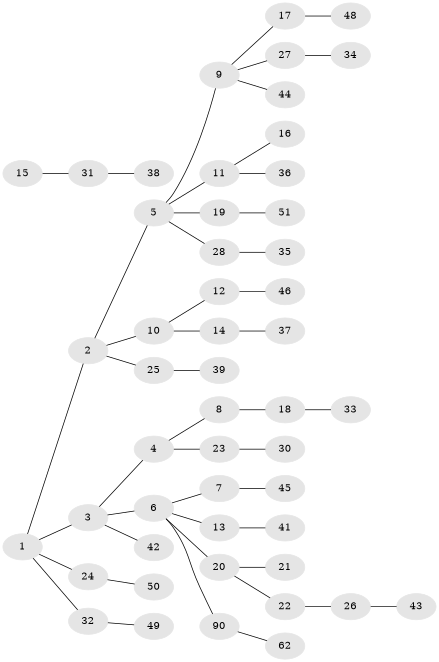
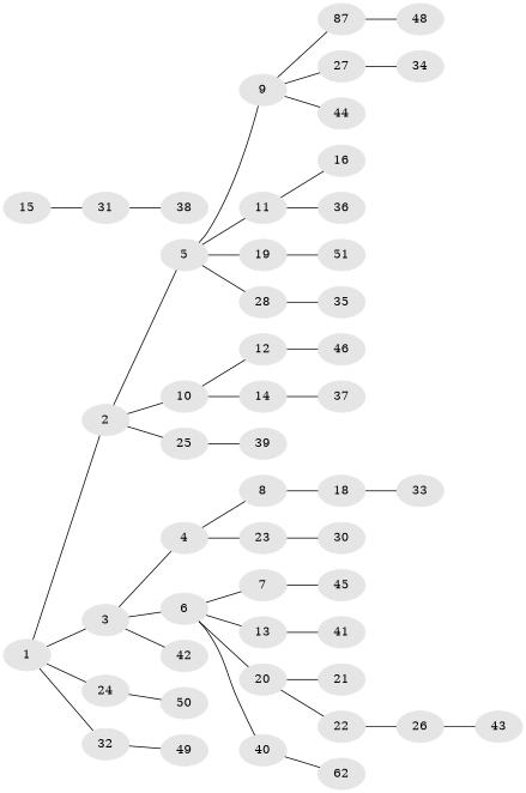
  graph {
    rankdir=LR
    node [color=gray90 style=filled]
    1
    2
    3
    24
    32
    5
    10
    25
    4
    6
    42
    50
    49
    9
    11
    19
    28
    12
    14
    39
    8
    23
    7
    13
    20
-   40 [label=90]
+   40
    18
    30
-   17
+   17 [label=87]
    27
    44
    16
    36
    51
    35
    45
    41
    21
    22
    n40 [label=62]
    33
    48
    34
    46
    37
    15
    31
    38
    26
    43
    1 -- 2
    1 -- 3
    1 -- 24
    1 -- 32
    2 -- 5
    2 -- 10
    2 -- 25
    3 -- 4
    3 -- 6
    3 -- 42
    24 -- 50
    32 -- 49
    5 -- 9
    5 -- 11
    5 -- 19
    5 -- 28
    10 -- 12
    10 -- 14
    25 -- 39
    4 -- 8
    4 -- 23
    6 -- 7
    6 -- 13
    6 -- 20
    6 -- 40
    9 -- 17
    9 -- 27
    9 -- 44
    11 -- 16
    11 -- 36
    19 -- 51
    28 -- 35
    12 -- 46
    14 -- 37
    8 -- 18
    23 -- 30
    7 -- 45
    13 -- 41
    20 -- 21
    20 -- 22
    40 -- n40
    18 -- 33
    17 -- 48
    27 -- 34
    22 -- 26
    15 -- 31
    31 -- 38
    26 -- 43
  }
